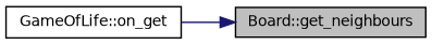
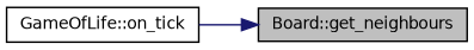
  digraph {
    rankdir=RL
    node [color=black fontname=Helvetica fontsize=10 shape=record style=filled]
    n1 [fillcolor=grey75 fontcolor=black height=0.2 label="Board::get_neighbours" width=0.4]
-   n2 [fillcolor=white height=0.2 label="GameOfLife::on_get" width=0.4]
+   n2 [fillcolor=white height=0.2 label="GameOfLife::on_tick" width=0.4]
    n1 -> n2 [color=midnightblue dir=back fontname=Helvetica fontsize=10 labelfontname=Helvetica labelfontsize=10 style=solid]
  }
